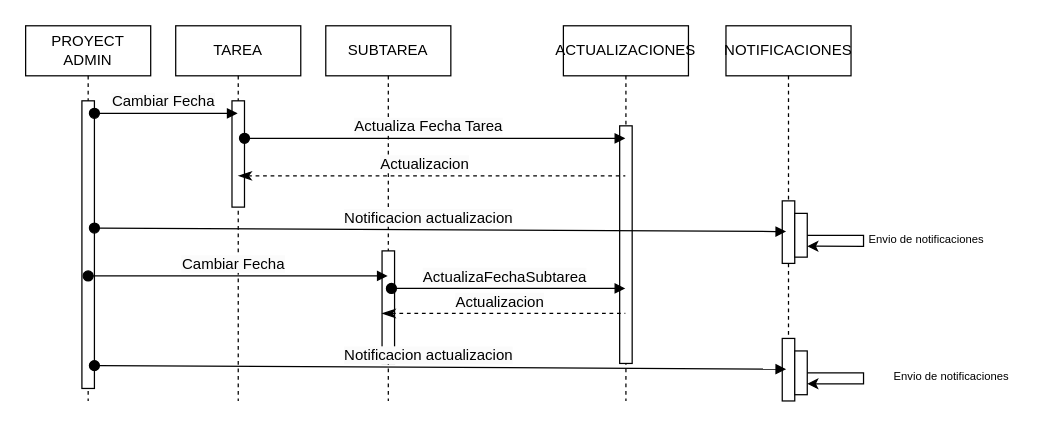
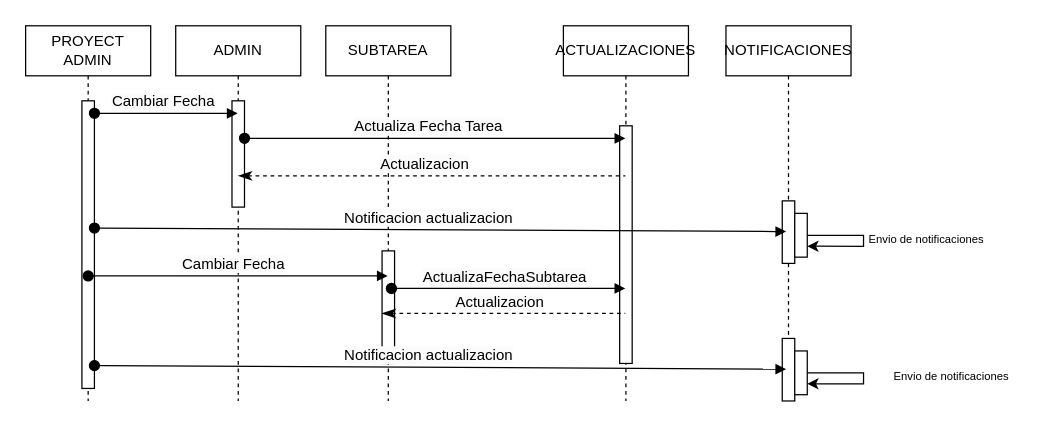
  <mxCell id="0" />
  <mxCell id="1" parent="0" />
  <mxCell id="2" value="PROYECT ADMIN" style="shape=umlLifeline;perimeter=lifelinePerimeter;whiteSpace=wrap;html=1;container=1;dropTarget=0;collapsible=0;recursiveResize=0;outlineConnect=0;portConstraint=eastwest;newEdgeStyle={&quot;edgeStyle&quot;:&quot;elbowEdgeStyle&quot;,&quot;elbow&quot;:&quot;vertical&quot;,&quot;curved&quot;:0,&quot;rounded&quot;:0};" parent="1" vertex="1"><mxGeometry x="20" y="20" width="100" height="300" as="geometry" /></mxCell>
- <mxCell id="3" value="TAREA" style="shape=umlLifeline;perimeter=lifelinePerimeter;whiteSpace=wrap;html=1;container=1;dropTarget=0;collapsible=0;recursiveResize=0;outlineConnect=0;portConstraint=eastwest;newEdgeStyle={&quot;edgeStyle&quot;:&quot;elbowEdgeStyle&quot;,&quot;elbow&quot;:&quot;vertical&quot;,&quot;curved&quot;:0,&quot;rounded&quot;:0};" parent="1" vertex="1"><mxGeometry x="140" y="20" width="100" height="300" as="geometry" /></mxCell>
+ <mxCell id="3" value="ADMIN" style="shape=umlLifeline;perimeter=lifelinePerimeter;whiteSpace=wrap;html=1;container=1;dropTarget=0;collapsible=0;recursiveResize=0;outlineConnect=0;portConstraint=eastwest;newEdgeStyle={&quot;edgeStyle&quot;:&quot;elbowEdgeStyle&quot;,&quot;elbow&quot;:&quot;vertical&quot;,&quot;curved&quot;:0,&quot;rounded&quot;:0};" parent="1" vertex="1"><mxGeometry x="140" y="20" width="100" height="300" as="geometry" /></mxCell>
  <mxCell id="4" value="" style="rounded=0;dashed=0;" parent="1" vertex="1"><mxGeometry x="65" y="80" width="10" height="230" as="geometry" /></mxCell>
  <mxCell id="5" value="SUBTAREA" style="shape=umlLifeline;perimeter=lifelinePerimeter;whiteSpace=wrap;html=1;container=1;dropTarget=0;collapsible=0;recursiveResize=0;outlineConnect=0;portConstraint=eastwest;newEdgeStyle={&quot;edgeStyle&quot;:&quot;elbowEdgeStyle&quot;,&quot;elbow&quot;:&quot;vertical&quot;,&quot;curved&quot;:0,&quot;rounded&quot;:0};" parent="1" vertex="1"><mxGeometry x="260" y="20" width="100" height="300" as="geometry" /></mxCell>
  <mxCell id="6" value="" style="rounded=0;dashed=0;" parent="1" vertex="1"><mxGeometry x="185" y="80" width="10" height="85" as="geometry" /></mxCell>
  <mxCell id="7" value="&lt;div style=&quot;text-align: left;&quot;&gt;&lt;span style=&quot;font-size: 12px; background-color: rgb(251, 251, 251);&quot;&gt;Cambiar Fecha&lt;/span&gt;&lt;/div&gt;" style="html=1;verticalAlign=bottom;startArrow=oval;startFill=1;endArrow=block;startSize=8;curved=0;rounded=0;" parent="1" target="3" edge="1"><mxGeometry x="-0.035" width="60" relative="1" as="geometry"><mxPoint x="75" y="90" as="sourcePoint" /><mxPoint x="220" y="90" as="targetPoint" /><mxPoint as="offset" /><Array as="points" /></mxGeometry></mxCell>
  <mxCell id="8" value="&lt;span style=&quot;text-wrap: nowrap;&quot;&gt;ACTUALIZACIONES&lt;/span&gt;" style="shape=umlLifeline;perimeter=lifelinePerimeter;whiteSpace=wrap;html=1;container=1;dropTarget=0;collapsible=0;recursiveResize=0;outlineConnect=0;portConstraint=eastwest;newEdgeStyle={&quot;edgeStyle&quot;:&quot;elbowEdgeStyle&quot;,&quot;elbow&quot;:&quot;vertical&quot;,&quot;curved&quot;:0,&quot;rounded&quot;:0};" parent="1" vertex="1"><mxGeometry x="450" y="20" width="100" height="300" as="geometry" /></mxCell>
  <mxCell id="9" value="" style="rounded=0;dashed=0;" parent="1" vertex="1"><mxGeometry x="495" y="100" width="10" height="190" as="geometry" /></mxCell>
  <mxCell id="10" value="&lt;span style=&quot;font-size: 12px; background-color: rgb(251, 251, 251);&quot;&gt;Actualiza Fecha Tarea&lt;/span&gt;" style="html=1;verticalAlign=bottom;startArrow=oval;startFill=1;endArrow=block;startSize=8;curved=0;rounded=0;" parent="1" target="8" edge="1"><mxGeometry x="-0.035" width="60" relative="1" as="geometry"><mxPoint x="195" y="110" as="sourcePoint" /><mxPoint x="310" y="110" as="targetPoint" /><mxPoint as="offset" /><Array as="points" /></mxGeometry></mxCell>
  <mxCell id="11" value="&lt;span style=&quot;font-size: 12px; background-color: rgb(251, 251, 251);&quot;&gt;Actualizacion&lt;/span&gt;" style="html=1;verticalAlign=bottom;startArrow=classicThin;startFill=1;endArrow=none;startSize=8;curved=0;rounded=0;dashed=1;endFill=0;" parent="1" target="8" edge="1"><mxGeometry x="-0.035" width="60" relative="1" as="geometry"><mxPoint x="190" y="140" as="sourcePoint" /><mxPoint x="425" y="140" as="targetPoint" /><mxPoint as="offset" /><Array as="points" /></mxGeometry></mxCell>
  <mxCell id="12" value="&lt;span style=&quot;text-wrap: nowrap;&quot;&gt;NOTIFICACIONES&lt;/span&gt;" style="shape=umlLifeline;perimeter=lifelinePerimeter;whiteSpace=wrap;html=1;container=1;dropTarget=0;collapsible=0;recursiveResize=0;outlineConnect=0;portConstraint=eastwest;newEdgeStyle={&quot;edgeStyle&quot;:&quot;elbowEdgeStyle&quot;,&quot;elbow&quot;:&quot;vertical&quot;,&quot;curved&quot;:0,&quot;rounded&quot;:0};" parent="1" vertex="1"><mxGeometry x="580" y="20" width="100" height="300" as="geometry" /></mxCell>
  <mxCell id="13" value="" style="rounded=0;dashed=0;" parent="1" vertex="1"><mxGeometry x="625" y="160" width="10" height="50" as="geometry" /></mxCell>
  <mxCell id="14" value="" style="rounded=0;dashed=0;" parent="1" vertex="1"><mxGeometry x="635" y="170" width="10" height="35" as="geometry" /></mxCell>
  <mxCell id="15" style="edgeStyle=orthogonalEdgeStyle;rounded=0;orthogonalLoop=1;jettySize=auto;html=1;entryX=1;entryY=0.75;entryDx=0;entryDy=0;" parent="1" source="14" target="14" edge="1"><mxGeometry relative="1" as="geometry"><Array as="points"><mxPoint x="690" y="187" /><mxPoint x="690" y="196" /></Array></mxGeometry></mxCell>
  <mxCell id="16" value="&lt;span style=&quot;color: rgba(0, 0, 0, 0); font-family: monospace; font-size: 0px; text-align: start; background-color: rgb(251, 251, 251);&quot;&gt;%3CmxGraphModel%3E%3Croot%3E%3CmxCell%20id%3D%220%22%2F%3E%3CmxCell%20id%3D%221%22%20parent%3D%220%22%2F%3E%3CmxCell%20id%3D%222%22%20value%3D%22enviarNotificacion%22%20style%3D%22text%3Bhtml%3D1%3Balign%3Dcenter%3BverticalAlign%3Dmiddle%3Bresizable%3D0%3Bpoints%3D%5B%5D%3Bautosize%3D1%3BstrokeColor%3Dnone%3BfillColor%3Dnone%3B%22%20vertex%3D%221%22%20parent%3D%221%22%3E%3CmxGeometry%20x%3D%22890%22%20y%3D%22710%22%20width%3D%22120%22%20height%3D%2230%22%20as%3D%22geometry%22%2F%3E%3C%2FmxCell%3E%3C%2Froot%3E%3C%2FmxGraphModel%3E&lt;/span&gt;" style="edgeLabel;html=1;align=center;verticalAlign=middle;resizable=0;points=[];" parent="15" vertex="1" connectable="0"><mxGeometry x="-0.007" y="-1" relative="1" as="geometry"><mxPoint x="21" as="offset" /></mxGeometry></mxCell>
  <mxCell id="17" value="&lt;div style=&quot;text-align: start;&quot;&gt;&lt;font face=&quot;monospace&quot; color=&quot;rgba(0, 0, 0, 0)&quot;&gt;&lt;span style=&quot;font-size: 0px; background-color: rgb(251, 251, 251);&quot;&gt;e&lt;/span&gt;&lt;/font&gt;&lt;/div&gt;" style="edgeLabel;html=1;align=center;verticalAlign=middle;resizable=0;points=[];" parent="15" vertex="1" connectable="0"><mxGeometry x="-0.034" y="-1" relative="1" as="geometry"><mxPoint as="offset" /></mxGeometry></mxCell>
  <mxCell id="18" value="&lt;div style=&quot;text-align: left;&quot;&gt;&lt;span style=&quot;font-size: 12px; background-color: rgb(251, 251, 251);&quot;&gt;Notificacion actualizacion&lt;/span&gt;&lt;/div&gt;" style="html=1;verticalAlign=bottom;startArrow=oval;startFill=1;endArrow=block;startSize=8;curved=0;rounded=0;entryX=0.313;entryY=0.491;entryDx=0;entryDy=0;entryPerimeter=0;" parent="1" target="13" edge="1"><mxGeometry x="-0.035" width="60" relative="1" as="geometry"><mxPoint x="75" y="181.73" as="sourcePoint" /><mxPoint x="700" y="182" as="targetPoint" /><mxPoint as="offset" /></mxGeometry></mxCell>
  <mxCell id="19" value="&lt;font style=&quot;font-size: 9px;&quot;&gt;Envio de notificaciones&lt;/font&gt;" style="text;html=1;align=center;verticalAlign=middle;resizable=0;points=[];autosize=1;strokeColor=none;fillColor=none;" parent="1" vertex="1"><mxGeometry x="680" y="175" width="120" height="30" as="geometry" /></mxCell>
  <mxCell id="20" value="" style="rounded=0;dashed=0;" parent="1" vertex="1"><mxGeometry x="305" y="200" width="10" height="90" as="geometry" /></mxCell>
  <mxCell id="21" value="&lt;div style=&quot;text-align: left;&quot;&gt;&lt;span style=&quot;font-size: 12px; background-color: rgb(251, 251, 251);&quot;&gt;Cambiar Fecha&lt;/span&gt;&lt;/div&gt;" style="html=1;verticalAlign=bottom;startArrow=oval;startFill=1;endArrow=block;startSize=8;curved=0;rounded=0;" parent="1" target="5" edge="1"><mxGeometry x="-0.035" width="60" relative="1" as="geometry"><mxPoint x="70" y="220" as="sourcePoint" /><mxPoint x="185" y="220" as="targetPoint" /><mxPoint as="offset" /><Array as="points" /></mxGeometry></mxCell>
  <mxCell id="22" value="&lt;span style=&quot;font-size: 12px; background-color: rgb(251, 251, 251);&quot;&gt;ActualizaFechaSubtarea&lt;/span&gt;" style="html=1;verticalAlign=bottom;startArrow=oval;startFill=1;endArrow=block;startSize=8;curved=0;rounded=0;" parent="1" target="8" edge="1"><mxGeometry x="-0.035" width="60" relative="1" as="geometry"><mxPoint x="312.5" y="230" as="sourcePoint" /><mxPoint x="547.5" y="230" as="targetPoint" /><mxPoint as="offset" /><Array as="points" /></mxGeometry></mxCell>
  <mxCell id="23" value="&lt;span style=&quot;font-size: 12px; background-color: rgb(251, 251, 251);&quot;&gt;Actualizacion&lt;/span&gt;" style="html=1;verticalAlign=bottom;startArrow=classicThin;startFill=1;endArrow=none;startSize=8;curved=0;rounded=0;dashed=1;endFill=0;" parent="1" target="8" edge="1"><mxGeometry x="-0.035" width="60" relative="1" as="geometry"><mxPoint x="305" y="250" as="sourcePoint" /><mxPoint x="535" y="250" as="targetPoint" /><mxPoint as="offset" /><Array as="points" /></mxGeometry></mxCell>
  <mxCell id="24" value="" style="rounded=0;dashed=0;" parent="1" vertex="1"><mxGeometry x="625" y="270" width="10" height="50" as="geometry" /></mxCell>
  <mxCell id="25" value="" style="rounded=0;dashed=0;" parent="1" vertex="1"><mxGeometry x="635" y="280" width="10" height="35" as="geometry" /></mxCell>
  <mxCell id="26" style="edgeStyle=orthogonalEdgeStyle;rounded=0;orthogonalLoop=1;jettySize=auto;html=1;entryX=1;entryY=0.75;entryDx=0;entryDy=0;" parent="1" source="25" target="25" edge="1"><mxGeometry relative="1" as="geometry"><Array as="points"><mxPoint x="690" y="297" /><mxPoint x="690" y="306" /></Array></mxGeometry></mxCell>
  <mxCell id="27" value="&lt;span style=&quot;color: rgba(0, 0, 0, 0); font-family: monospace; font-size: 0px; text-align: start; background-color: rgb(251, 251, 251);&quot;&gt;%3CmxGraphModel%3E%3Croot%3E%3CmxCell%20id%3D%220%22%2F%3E%3CmxCell%20id%3D%221%22%20parent%3D%220%22%2F%3E%3CmxCell%20id%3D%222%22%20value%3D%22enviarNotificacion%22%20style%3D%22text%3Bhtml%3D1%3Balign%3Dcenter%3BverticalAlign%3Dmiddle%3Bresizable%3D0%3Bpoints%3D%5B%5D%3Bautosize%3D1%3BstrokeColor%3Dnone%3BfillColor%3Dnone%3B%22%20vertex%3D%221%22%20parent%3D%221%22%3E%3CmxGeometry%20x%3D%22890%22%20y%3D%22710%22%20width%3D%22120%22%20height%3D%2230%22%20as%3D%22geometry%22%2F%3E%3C%2FmxCell%3E%3C%2Froot%3E%3C%2FmxGraphModel%3E&lt;/span&gt;" style="edgeLabel;html=1;align=center;verticalAlign=middle;resizable=0;points=[];" parent="26" vertex="1" connectable="0"><mxGeometry x="-0.007" y="-1" relative="1" as="geometry"><mxPoint x="21" as="offset" /></mxGeometry></mxCell>
  <mxCell id="28" value="&lt;div style=&quot;text-align: start;&quot;&gt;&lt;font face=&quot;monospace&quot; color=&quot;rgba(0, 0, 0, 0)&quot;&gt;&lt;span style=&quot;font-size: 0px; background-color: rgb(251, 251, 251);&quot;&gt;e&lt;/span&gt;&lt;/font&gt;&lt;/div&gt;" style="edgeLabel;html=1;align=center;verticalAlign=middle;resizable=0;points=[];" parent="26" vertex="1" connectable="0"><mxGeometry x="-0.034" y="-1" relative="1" as="geometry"><mxPoint as="offset" /></mxGeometry></mxCell>
  <mxCell id="29" value="&lt;div style=&quot;text-align: left;&quot;&gt;&lt;span style=&quot;font-size: 12px; background-color: rgb(251, 251, 251);&quot;&gt;Notificacion actualizacion&lt;/span&gt;&lt;/div&gt;" style="html=1;verticalAlign=bottom;startArrow=oval;startFill=1;endArrow=block;startSize=8;curved=0;rounded=0;entryX=0.313;entryY=0.491;entryDx=0;entryDy=0;entryPerimeter=0;" parent="1" target="24" edge="1"><mxGeometry x="-0.035" width="60" relative="1" as="geometry"><mxPoint x="75" y="291.73" as="sourcePoint" /><mxPoint x="700" y="292" as="targetPoint" /><mxPoint as="offset" /></mxGeometry></mxCell>
  <mxCell id="30" value="&lt;font style=&quot;font-size: 9px;&quot;&gt;Envio de notificaciones&lt;/font&gt;" style="text;html=1;align=center;verticalAlign=middle;resizable=0;points=[];autosize=1;strokeColor=none;fillColor=none;" parent="1" vertex="1"><mxGeometry x="700" y="285" width="120" height="30" as="geometry" /></mxCell>
